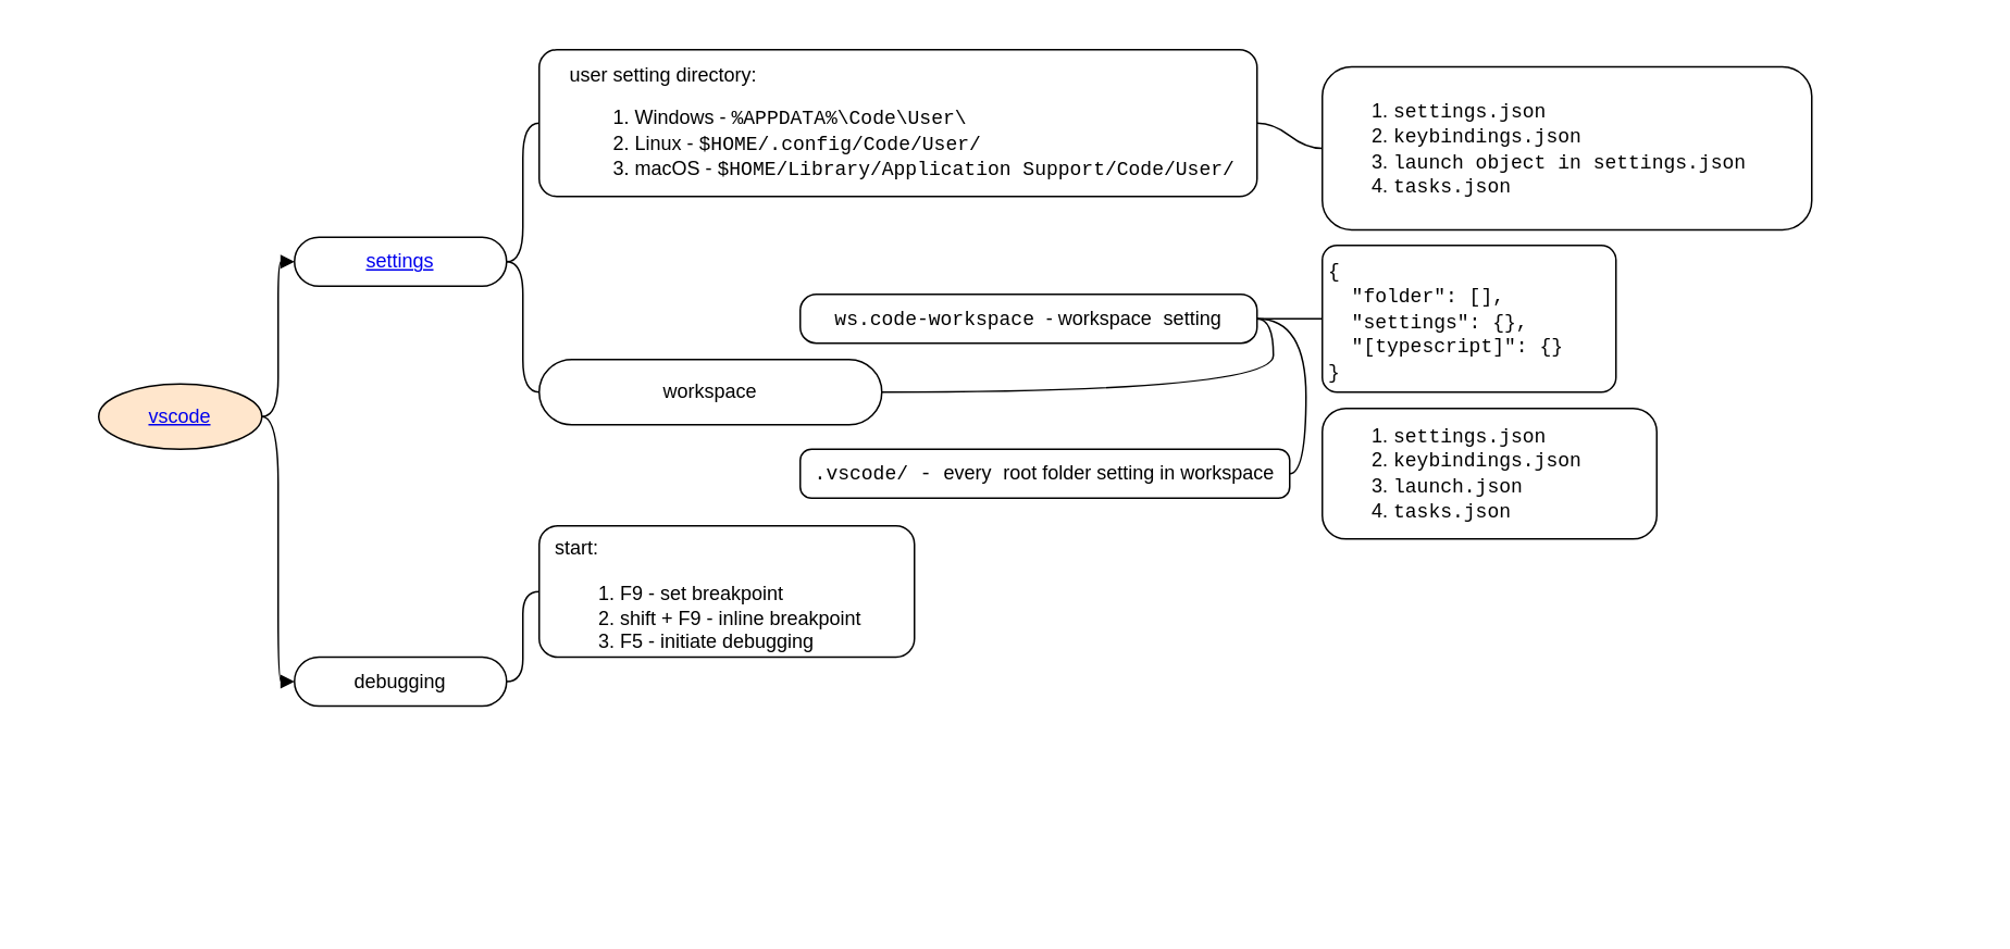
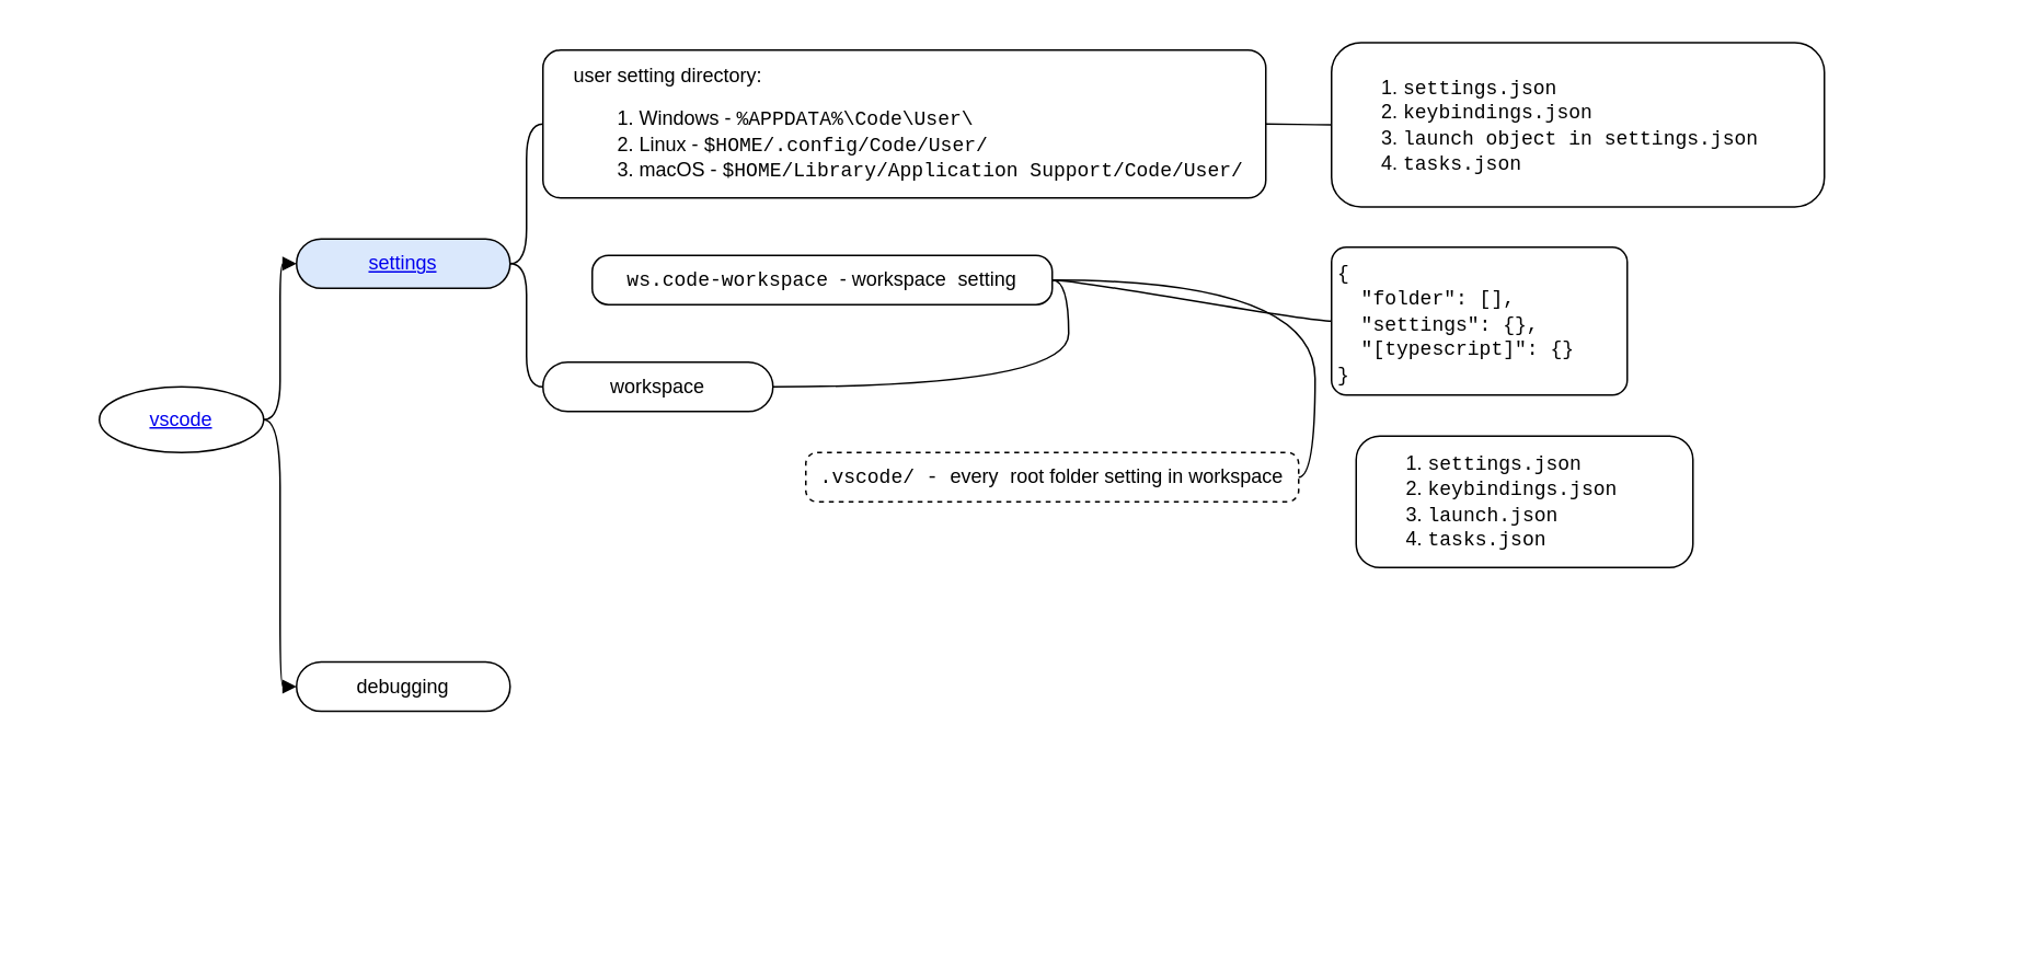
  <mxCell id="0" />
  <mxCell id="1" parent="0" />
  <mxCell id="2" value="" style="swimlane;html=1;startSize=20;horizontal=1;containerType=tree;fillColor=none;strokeColor=none;" parent="1" vertex="1"><mxGeometry x="20" y="20" width="1190" height="540" as="geometry" /></mxCell>
  <mxCell id="3" value="" style="edgeStyle=entityRelationEdgeStyle;startArrow=none;endArrow=none;segment=10;curved=1;exitX=1;exitY=0.5;exitDx=0;exitDy=0;" parent="2" source="18" target="5" edge="1"><mxGeometry relative="1" as="geometry" /></mxCell>
- <mxCell id="4" value="&lt;a href=&quot;https://code.visualstudio.com/&quot;&gt;vscode&lt;/a&gt;" style="ellipse;whiteSpace=wrap;html=1;align=center;container=1;recursiveResize=0;treeFolding=1;treeMoving=1;fillColor=#ffe6cc;" parent="2" vertex="1"><mxGeometry x="40" y="215" width="100" height="40" as="geometry" /></mxCell>
+ <mxCell id="4" value="&lt;a href=&quot;https://code.visualstudio.com/&quot;&gt;vscode&lt;/a&gt;" style="ellipse;whiteSpace=wrap;html=1;align=center;container=1;recursiveResize=0;treeFolding=1;treeMoving=1;" parent="2" vertex="1"><mxGeometry x="40" y="215" width="100" height="40" as="geometry" /></mxCell>
  <mxCell id="5" value="user setting directory:&lt;br&gt;&lt;ol&gt;&lt;li&gt;Windows - &lt;font face=&quot;Courier New&quot;&gt;%APPDATA%\Code\User\&lt;/font&gt;&lt;/li&gt;&lt;li&gt;Linux - &lt;font face=&quot;Courier New&quot;&gt;$HOME/.config/Code/User/&lt;/font&gt;&lt;br&gt;&lt;/li&gt;&lt;li&gt;macOS -&amp;nbsp;&lt;font face=&quot;Courier New&quot;&gt;$HOME/Library/Application Support/Code/User/&lt;/font&gt;&lt;/li&gt;&lt;/ol&gt;" style="whiteSpace=wrap;html=1;rounded=1;arcSize=12;align=left;verticalAlign=top;container=1;recursiveResize=0;strokeWidth=1;autosize=1;spacing=4;treeFolding=1;treeMoving=1;spacingLeft=15;" parent="2" vertex="1"><mxGeometry x="310" y="10" width="440" height="90" as="geometry" /></mxCell>
  <mxCell id="6" value="" style="edgeStyle=entityRelationEdgeStyle;startArrow=none;endArrow=none;segment=10;curved=1;" parent="2" source="5" target="7" edge="1"><mxGeometry relative="1" as="geometry"><mxPoint x="250" y="115" as="sourcePoint" /></mxGeometry></mxCell>
- <mxCell id="7" value="&lt;ol&gt;&lt;li&gt;&lt;font face=&quot;Courier New&quot;&gt;settings.json&lt;/font&gt;&lt;/li&gt;&lt;li&gt;&lt;font face=&quot;Courier New&quot;&gt;keybindings.json&lt;/font&gt;&lt;/li&gt;&lt;li&gt;&lt;font face=&quot;Courier New&quot;&gt;launch object in settings.json&lt;/font&gt;&lt;/li&gt;&lt;li&gt;&lt;font face=&quot;Courier New&quot;&gt;tasks.json&lt;/font&gt;&lt;/li&gt;&lt;/ol&gt;" style="whiteSpace=wrap;html=1;rounded=1;arcSize=18;align=left;verticalAlign=middle;container=1;recursiveResize=0;strokeWidth=1;autosize=1;spacing=4;treeFolding=1;treeMoving=1;" parent="2" vertex="1"><mxGeometry x="790" y="20.5" width="300" height="100" as="geometry" /></mxCell>
+ <mxCell id="7" value="&lt;ol&gt;&lt;li&gt;&lt;font face=&quot;Courier New&quot;&gt;settings.json&lt;/font&gt;&lt;/li&gt;&lt;li&gt;&lt;font face=&quot;Courier New&quot;&gt;keybindings.json&lt;/font&gt;&lt;/li&gt;&lt;li&gt;&lt;font face=&quot;Courier New&quot;&gt;launch object in settings.json&lt;/font&gt;&lt;/li&gt;&lt;li&gt;&lt;font face=&quot;Courier New&quot;&gt;tasks.json&lt;/font&gt;&lt;/li&gt;&lt;/ol&gt;" style="whiteSpace=wrap;html=1;rounded=1;arcSize=18;align=left;verticalAlign=middle;container=1;recursiveResize=0;strokeWidth=1;autosize=1;spacing=4;treeFolding=1;treeMoving=1;" parent="2" vertex="1"><mxGeometry x="790" y="5.5" width="300" height="100" as="geometry" /></mxCell>
  <mxCell id="8" value="" style="edgeStyle=entityRelationEdgeStyle;startArrow=none;endArrow=none;segment=10;curved=1;exitX=1;exitY=0.5;exitDx=0;exitDy=0;" parent="2" source="18" target="9" edge="1"><mxGeometry relative="1" as="geometry"><mxPoint x="190" y="195" as="sourcePoint" /></mxGeometry></mxCell>
- <mxCell id="9" value="workspace" style="whiteSpace=wrap;html=1;rounded=1;arcSize=50;align=center;verticalAlign=middle;container=1;recursiveResize=0;strokeWidth=1;autosize=1;spacing=4;treeFolding=1;treeMoving=1;" parent="2" vertex="1"><mxGeometry x="310" y="200" width="210" height="40" as="geometry" /></mxCell>
- <mxCell id="10" value="&lt;font face=&quot;Courier New&quot;&gt;.vscode/ - &lt;/font&gt;every&lt;font face=&quot;Courier New&quot;&gt;&amp;nbsp;&lt;/font&gt;root folder setting in workspace" style="whiteSpace=wrap;html=1;rounded=1;arcSize=23;align=center;verticalAlign=middle;container=1;recursiveResize=0;strokeWidth=1;autosize=1;spacing=4;treeFolding=1;treeMoving=1;" parent="2" vertex="1"><mxGeometry x="470" y="255" width="300" height="30" as="geometry" /></mxCell>
+ <mxCell id="9" value="workspace" style="whiteSpace=wrap;html=1;rounded=1;arcSize=50;align=center;verticalAlign=middle;container=1;recursiveResize=0;strokeWidth=1;autosize=1;spacing=4;treeFolding=1;treeMoving=1;" parent="2" vertex="1"><mxGeometry x="310" y="200" width="140" height="30" as="geometry" /></mxCell>
+ <mxCell id="10" value="&lt;font face=&quot;Courier New&quot;&gt;.vscode/ - &lt;/font&gt;every&lt;font face=&quot;Courier New&quot;&gt;&amp;nbsp;&lt;/font&gt;root folder setting in workspace" style="whiteSpace=wrap;html=1;rounded=1;arcSize=23;align=center;verticalAlign=middle;container=1;recursiveResize=0;strokeWidth=1;autosize=1;spacing=4;treeFolding=1;treeMoving=1;dashed=1;" parent="2" vertex="1"><mxGeometry x="470" y="255" width="300" height="30" as="geometry" /></mxCell>
  <mxCell id="11" value="" style="edgeStyle=entityRelationEdgeStyle;startArrow=none;endArrow=none;segment=10;curved=1;" parent="2" source="10" target="14" edge="1"><mxGeometry relative="1" as="geometry"><mxPoint x="565" y="165" as="sourcePoint" /></mxGeometry></mxCell>
- <mxCell id="12" value="&lt;ol&gt;&lt;li&gt;&lt;font face=&quot;Courier New&quot;&gt;settings.json&lt;/font&gt;&lt;/li&gt;&lt;li&gt;&lt;font face=&quot;Courier New&quot;&gt;keybindings.json&lt;/font&gt;&lt;/li&gt;&lt;li&gt;&lt;font face=&quot;Courier New&quot;&gt;launch.json&lt;/font&gt;&lt;/li&gt;&lt;li&gt;&lt;font face=&quot;Courier New&quot;&gt;tasks.json&lt;/font&gt;&lt;/li&gt;&lt;/ol&gt;" style="whiteSpace=wrap;html=1;rounded=1;arcSize=18;align=left;verticalAlign=middle;container=1;recursiveResize=0;strokeWidth=1;autosize=1;spacing=4;treeFolding=1;treeMoving=1;" parent="2" vertex="1"><mxGeometry x="790" y="230" width="205" height="80" as="geometry" /></mxCell>
+ <mxCell id="12" value="&lt;ol&gt;&lt;li&gt;&lt;font face=&quot;Courier New&quot;&gt;settings.json&lt;/font&gt;&lt;/li&gt;&lt;li&gt;&lt;font face=&quot;Courier New&quot;&gt;keybindings.json&lt;/font&gt;&lt;/li&gt;&lt;li&gt;&lt;font face=&quot;Courier New&quot;&gt;launch.json&lt;/font&gt;&lt;/li&gt;&lt;li&gt;&lt;font face=&quot;Courier New&quot;&gt;tasks.json&lt;/font&gt;&lt;/li&gt;&lt;/ol&gt;" style="whiteSpace=wrap;html=1;rounded=1;arcSize=18;align=left;verticalAlign=middle;container=1;recursiveResize=0;strokeWidth=1;autosize=1;spacing=4;treeFolding=1;treeMoving=1;" parent="2" vertex="1"><mxGeometry x="805" y="245" width="205" height="80" as="geometry" /></mxCell>
  <mxCell id="13" value="" style="edgeStyle=entityRelationEdgeStyle;startArrow=none;endArrow=none;segment=10;curved=1;exitX=1;exitY=0.5;exitDx=0;exitDy=0;" parent="2" source="9" target="14" edge="1"><mxGeometry relative="1" as="geometry"><mxPoint x="370" y="235" as="sourcePoint" /></mxGeometry></mxCell>
- <mxCell id="14" value="&lt;font face=&quot;Courier New&quot;&gt;ws.code-workspace &lt;/font&gt;- workspace&lt;font face=&quot;Courier New&quot;&gt;&amp;nbsp;&lt;/font&gt;setting" style="whiteSpace=wrap;html=1;rounded=1;arcSize=33;align=center;verticalAlign=middle;container=1;recursiveResize=0;strokeWidth=1;autosize=1;spacing=4;treeFolding=1;treeMoving=1;" parent="2" vertex="1"><mxGeometry x="470" y="160" width="280" height="30" as="geometry" /></mxCell>
+ <mxCell id="14" value="&lt;font face=&quot;Courier New&quot;&gt;ws.code-workspace &lt;/font&gt;- workspace&lt;font face=&quot;Courier New&quot;&gt;&amp;nbsp;&lt;/font&gt;setting" style="whiteSpace=wrap;html=1;rounded=1;arcSize=33;align=center;verticalAlign=middle;container=1;recursiveResize=0;strokeWidth=1;autosize=1;spacing=4;treeFolding=1;treeMoving=1;" parent="2" vertex="1"><mxGeometry x="340" y="135" width="280" height="30" as="geometry" /></mxCell>
  <mxCell id="15" value="" style="edgeStyle=entityRelationEdgeStyle;startArrow=none;endArrow=none;segment=10;curved=1;exitX=1;exitY=0.5;exitDx=0;exitDy=0;entryX=0;entryY=0.5;entryDx=0;entryDy=0;" parent="2" source="14" target="16" edge="1"><mxGeometry relative="1" as="geometry"><mxPoint x="550" y="235" as="sourcePoint" /><mxPoint x="790" y="135" as="targetPoint" /></mxGeometry></mxCell>
  <mxCell id="16" value="&lt;font face=&quot;Courier New&quot; style=&quot;font-size: 12px&quot;&gt;{&lt;br&gt;&amp;nbsp; &quot;folder&quot;: [],&lt;br&gt;&amp;nbsp; &quot;settings&quot;: {},&lt;br&gt;&amp;nbsp; &quot;[typescript]&quot;: {}&lt;br&gt;}&lt;br&gt;&lt;/font&gt;" style="whiteSpace=wrap;html=1;rounded=1;arcSize=10;align=left;verticalAlign=top;container=1;recursiveResize=0;strokeWidth=1;autosize=1;spacing=4;treeFolding=1;treeMoving=1;" parent="2" vertex="1"><mxGeometry x="790" y="130" width="180" height="90" as="geometry" /></mxCell>
  <mxCell id="17" value="" style="edgeStyle=entityRelationEdgeStyle;startArrow=none;endArrow=block;segment=10;curved=1;" parent="2" source="4" target="18" edge="1"><mxGeometry relative="1" as="geometry"><mxPoint x="150" y="160" as="sourcePoint" /></mxGeometry></mxCell>
- <mxCell id="18" value="&lt;a href=&quot;https://code.visualstudio.com/docs/getstarted/settings&quot;&gt;settings&lt;/a&gt;" style="whiteSpace=wrap;html=1;rounded=1;arcSize=50;align=center;verticalAlign=middle;container=1;recursiveResize=0;strokeWidth=1;autosize=1;spacing=4;treeFolding=1;treeMoving=1;" parent="2" vertex="1"><mxGeometry x="160" y="125" width="130" height="30" as="geometry" /></mxCell>
+ <mxCell id="18" value="&lt;a href=&quot;https://code.visualstudio.com/docs/getstarted/settings&quot;&gt;settings&lt;/a&gt;" style="whiteSpace=wrap;html=1;rounded=1;arcSize=50;align=center;verticalAlign=middle;container=1;recursiveResize=0;strokeWidth=1;autosize=1;spacing=4;treeFolding=1;treeMoving=1;fillColor=#dae8fc;" parent="2" vertex="1"><mxGeometry x="160" y="125" width="130" height="30" as="geometry" /></mxCell>
  <mxCell id="19" value="" style="edgeStyle=entityRelationEdgeStyle;startArrow=none;endArrow=block;segment=10;curved=1;" parent="2" source="4" target="20" edge="1"><mxGeometry relative="1" as="geometry"><mxPoint x="160" y="210" as="sourcePoint" /></mxGeometry></mxCell>
  <mxCell id="20" value="debugging" style="whiteSpace=wrap;html=1;rounded=1;arcSize=50;align=center;verticalAlign=middle;container=1;recursiveResize=0;strokeWidth=1;autosize=1;spacing=4;treeFolding=1;treeMoving=1;" parent="2" vertex="1"><mxGeometry x="160" y="382.5" width="130" height="30" as="geometry" /></mxCell>
- <mxCell id="21" value="" style="edgeStyle=entityRelationEdgeStyle;startArrow=none;endArrow=none;segment=10;curved=1;" parent="2" source="20" target="22" edge="1"><mxGeometry relative="1" as="geometry"><mxPoint x="170" y="305" as="sourcePoint" /></mxGeometry></mxCell>
- <mxCell id="22" value="&lt;h3&gt;&lt;span style=&quot;font-size: 12px ; font-weight: normal&quot;&gt;start:&lt;/span&gt;&lt;br&gt;&lt;/h3&gt;&lt;ol&gt;&lt;li&gt;F9 - set breakpoint&lt;/li&gt;&lt;li&gt;shift + F9 - inline breakpoint&lt;/li&gt;&lt;li&gt;F5 - initiate debugging&amp;nbsp;&lt;/li&gt;&lt;/ol&gt;" style="whiteSpace=wrap;html=1;rounded=1;arcSize=14;align=left;verticalAlign=middle;container=1;recursiveResize=0;strokeWidth=1;autosize=1;spacing=4;treeFolding=1;treeMoving=1;spacingLeft=6;" parent="2" vertex="1"><mxGeometry x="310" y="302" width="230" height="80.5" as="geometry" /></mxCell>
